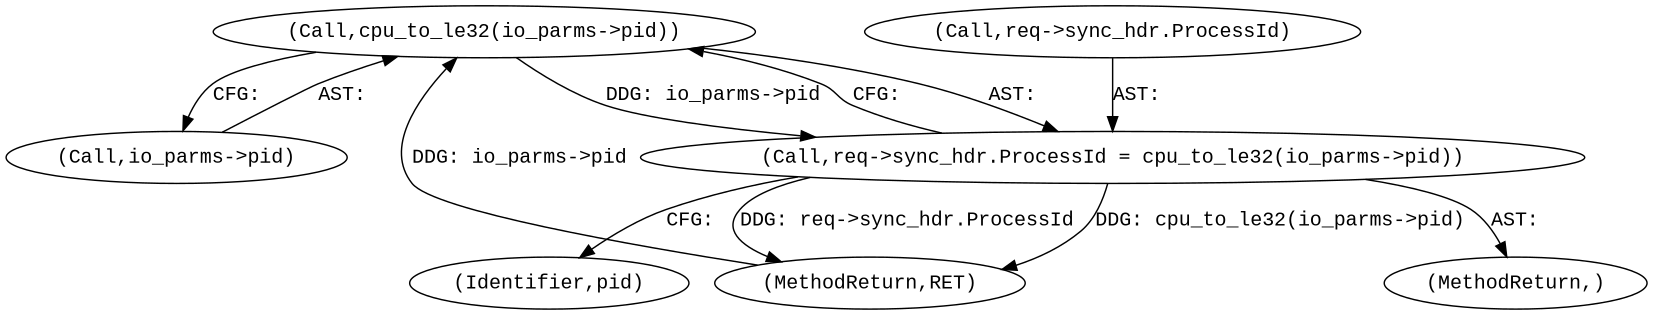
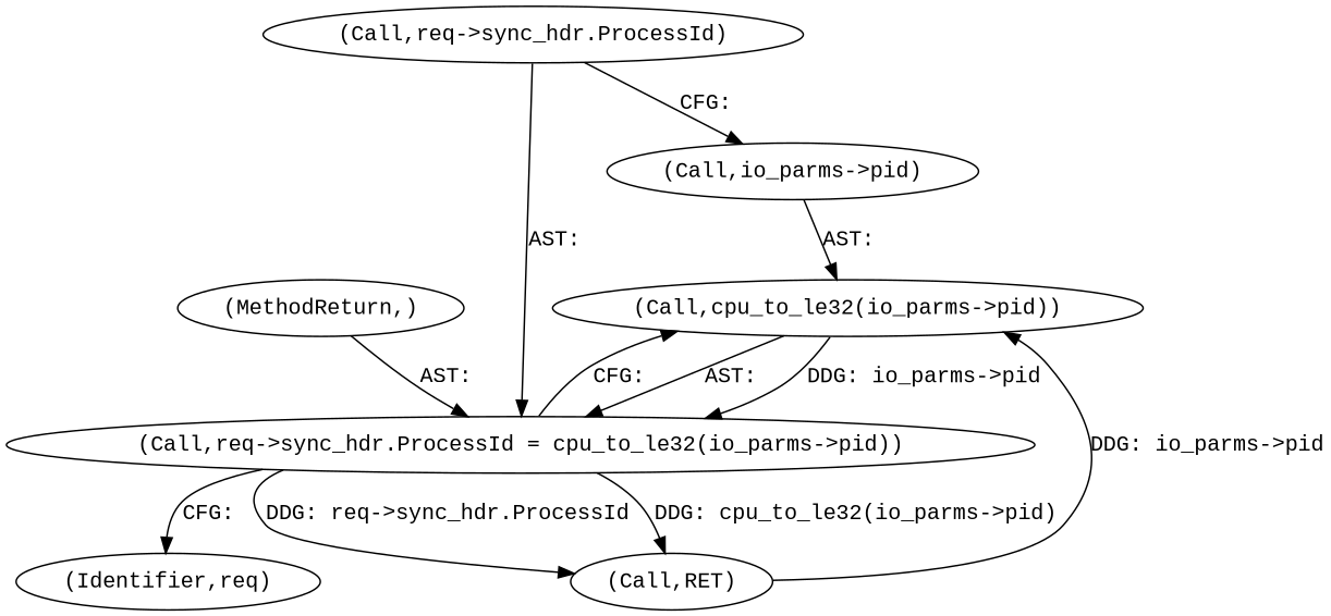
  digraph {
    fontname="Liberation Mono"
    node [fontname="Liberation Mono"]
    edge [fontname="Liberation Mono"]
    n1 [label="(Call,cpu_to_le32(io_parms->pid))"]
    n2 [label="(Call,req->sync_hdr.ProcessId = cpu_to_le32(io_parms->pid))"]
    n3 [label="(Call,io_parms->pid)"]
-   n4 [label="(MethodReturn,RET)"]
+   n4 [label="(Call,RET)"]
    n5 [label="(MethodReturn,)"]
-   n6 [label="(Identifier,pid)"]
+   n6 [label="(Identifier,req)"]
    n7 [label="(Call,req->sync_hdr.ProcessId)"]
    n1 -> n2 [label="AST: "]
    n1 -> n2 [label="DDG: io_parms->pid"]
-   n1 -> n3 [label="CFG: "]
+   n7 -> n3 [label="CFG: "]
    n2 -> n1 [label="CFG: "]
    n2 -> n4 [label="DDG: cpu_to_le32(io_parms->pid)"]
    n2 -> n4 [label="DDG: req->sync_hdr.ProcessId"]
-   n2 -> n5 [label="AST: "]
+   n5 -> n2 [label="AST: "]
    n2 -> n6 [label="CFG: "]
    n3 -> n1 [label="AST: "]
    n4 -> n1 [label="DDG: io_parms->pid"]
    n7 -> n2 [label="AST: "]
  }
